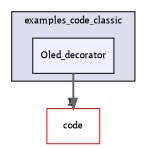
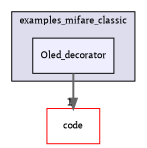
  digraph {
    compound=true
    fontname="PT Serif"
    node [fontname="PT Serif" fontsize=10 shape=box style=filled]
    n1 [fillcolor="#eeeeff" label=Oled_decorator pencolor=black]
    n2 [color=red fillcolor=white label=code]
    subgraph cluster_1 {
      bgcolor="#ddddee"
      fontsize=10
-     label=examples_code_classic
+     label=examples_mifare_classic
      pencolor=black
      n1
    }
    n1 -> n2 [headlabel=1 labeldistance=1.5 labelfontname=Helvetica labelfontsize=10 color=gray40 style=bold fontname="PT Serif"]
  }
